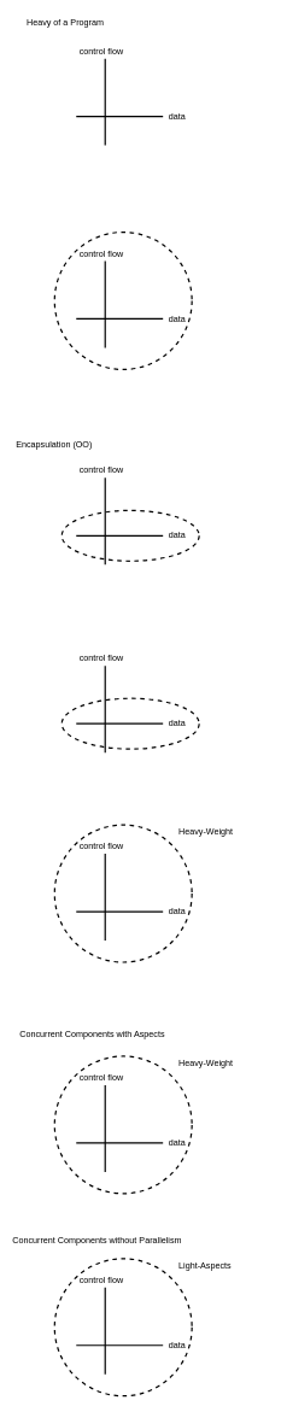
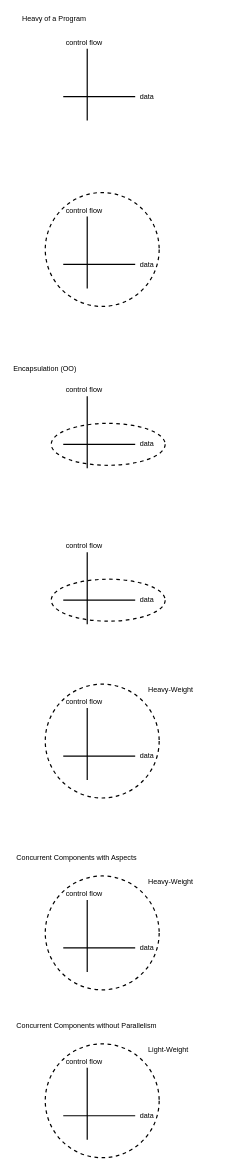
  <mxCell id="0" />
  <mxCell id="1" parent="0" />
  <mxCell id="2" value="" style="ellipse;whiteSpace=wrap;html=1;dashed=1;strokeWidth=2;" parent="1" vertex="1"><mxGeometry x="85" y="705" width="190" height="70" as="geometry" /></mxCell>
  <mxCell id="3" value="" style="ellipse;whiteSpace=wrap;html=1;aspect=fixed;strokeWidth=2;dashed=1;" parent="1" vertex="1"><mxGeometry x="75" y="320" width="190" height="190" as="geometry" /></mxCell>
  <mxCell id="4" value="" style="endArrow=none;html=1;strokeWidth=2;" parent="1" edge="1"><mxGeometry width="50" height="50" relative="1" as="geometry"><mxPoint x="145" y="200" as="sourcePoint" /><mxPoint x="145" y="80" as="targetPoint" /></mxGeometry></mxCell>
  <mxCell id="5" value="" style="endArrow=none;html=1;strokeWidth=2;" parent="1" edge="1"><mxGeometry width="50" height="50" relative="1" as="geometry"><mxPoint x="105" y="160" as="sourcePoint" /><mxPoint x="225" y="160" as="targetPoint" /></mxGeometry></mxCell>
  <mxCell id="6" value="data" style="text;html=1;strokeColor=none;fillColor=none;align=center;verticalAlign=middle;whiteSpace=wrap;rounded=0;" parent="1" vertex="1"><mxGeometry x="225" y="150" width="40" height="20" as="geometry" /></mxCell>
  <mxCell id="7" value="control flow" style="text;html=1;strokeColor=none;fillColor=none;align=center;verticalAlign=middle;whiteSpace=wrap;rounded=0;" parent="1" vertex="1"><mxGeometry x="105" y="60" width="70" height="20" as="geometry" /></mxCell>
  <mxCell id="8" value="" style="endArrow=none;html=1;strokeWidth=2;" parent="1" edge="1"><mxGeometry width="50" height="50" relative="1" as="geometry"><mxPoint x="145" y="480" as="sourcePoint" /><mxPoint x="145" y="360" as="targetPoint" /></mxGeometry></mxCell>
  <mxCell id="9" value="" style="endArrow=none;html=1;strokeWidth=2;" parent="1" edge="1"><mxGeometry width="50" height="50" relative="1" as="geometry"><mxPoint x="105" y="440" as="sourcePoint" /><mxPoint x="225" y="440" as="targetPoint" /></mxGeometry></mxCell>
  <mxCell id="10" value="data" style="text;html=1;strokeColor=none;fillColor=none;align=center;verticalAlign=middle;whiteSpace=wrap;rounded=0;" parent="1" vertex="1"><mxGeometry x="225" y="430" width="40" height="20" as="geometry" /></mxCell>
  <mxCell id="11" value="control flow" style="text;html=1;strokeColor=none;fillColor=none;align=center;verticalAlign=middle;whiteSpace=wrap;rounded=0;" parent="1" vertex="1"><mxGeometry x="105" y="340" width="70" height="20" as="geometry" /></mxCell>
  <mxCell id="12" value="Heavy of a Program" style="text;html=1;strokeColor=none;fillColor=none;align=center;verticalAlign=middle;whiteSpace=wrap;rounded=0;dashed=1;" parent="1" vertex="1"><mxGeometry x="25" y="20" width="130" height="20" as="geometry" /></mxCell>
  <mxCell id="13" value="" style="endArrow=none;html=1;strokeWidth=2;" parent="1" edge="1"><mxGeometry width="50" height="50" relative="1" as="geometry"><mxPoint x="145" y="780" as="sourcePoint" /><mxPoint x="145" y="660" as="targetPoint" /></mxGeometry></mxCell>
  <mxCell id="14" value="" style="endArrow=none;html=1;strokeWidth=2;" parent="1" edge="1"><mxGeometry width="50" height="50" relative="1" as="geometry"><mxPoint x="105" y="740" as="sourcePoint" /><mxPoint x="225" y="740" as="targetPoint" /></mxGeometry></mxCell>
  <mxCell id="15" value="data" style="text;html=1;strokeColor=none;fillColor=none;align=center;verticalAlign=middle;whiteSpace=wrap;rounded=0;" parent="1" vertex="1"><mxGeometry x="225" y="730" width="40" height="20" as="geometry" /></mxCell>
  <mxCell id="16" value="control flow" style="text;html=1;strokeColor=none;fillColor=none;align=center;verticalAlign=middle;whiteSpace=wrap;rounded=0;" parent="1" vertex="1"><mxGeometry x="105" y="640" width="70" height="20" as="geometry" /></mxCell>
  <mxCell id="17" value="Encapsulation (OO)" style="text;html=1;strokeColor=none;fillColor=none;align=left;verticalAlign=middle;whiteSpace=wrap;rounded=0;dashed=1;" parent="1" vertex="1"><mxGeometry x="20" y="605" width="130" height="20" as="geometry" /></mxCell>
  <mxCell id="18" value="" style="ellipse;whiteSpace=wrap;html=1;dashed=1;strokeWidth=2;" parent="1" vertex="1"><mxGeometry x="85" y="965" width="190" height="70" as="geometry" /></mxCell>
  <mxCell id="19" value="" style="endArrow=none;html=1;strokeWidth=2;" parent="1" edge="1"><mxGeometry width="50" height="50" relative="1" as="geometry"><mxPoint x="145" y="1040" as="sourcePoint" /><mxPoint x="145" y="920" as="targetPoint" /></mxGeometry></mxCell>
  <mxCell id="20" value="" style="endArrow=none;html=1;strokeWidth=2;" parent="1" edge="1"><mxGeometry width="50" height="50" relative="1" as="geometry"><mxPoint x="105" y="1000" as="sourcePoint" /><mxPoint x="225" y="1000" as="targetPoint" /></mxGeometry></mxCell>
  <mxCell id="21" value="data" style="text;html=1;strokeColor=none;fillColor=none;align=center;verticalAlign=middle;whiteSpace=wrap;rounded=0;" parent="1" vertex="1"><mxGeometry x="225" y="990" width="40" height="20" as="geometry" /></mxCell>
  <mxCell id="22" value="control flow" style="text;html=1;strokeColor=none;fillColor=none;align=center;verticalAlign=middle;whiteSpace=wrap;rounded=0;" parent="1" vertex="1"><mxGeometry x="105" y="900" width="70" height="20" as="geometry" /></mxCell>
  <mxCell id="23" value="" style="ellipse;whiteSpace=wrap;html=1;aspect=fixed;strokeWidth=2;dashed=1;" parent="1" vertex="1"><mxGeometry x="75" y="1140" width="190" height="190" as="geometry" /></mxCell>
  <mxCell id="24" value="" style="endArrow=none;html=1;strokeWidth=2;" parent="1" edge="1"><mxGeometry width="50" height="50" relative="1" as="geometry"><mxPoint x="145" y="1300" as="sourcePoint" /><mxPoint x="145" y="1180" as="targetPoint" /></mxGeometry></mxCell>
  <mxCell id="25" value="" style="endArrow=none;html=1;strokeWidth=2;" parent="1" edge="1"><mxGeometry width="50" height="50" relative="1" as="geometry"><mxPoint x="105" y="1260" as="sourcePoint" /><mxPoint x="225" y="1260" as="targetPoint" /></mxGeometry></mxCell>
  <mxCell id="26" value="data" style="text;html=1;strokeColor=none;fillColor=none;align=center;verticalAlign=middle;whiteSpace=wrap;rounded=0;" parent="1" vertex="1"><mxGeometry x="225" y="1250" width="40" height="20" as="geometry" /></mxCell>
  <mxCell id="27" value="control flow" style="text;html=1;strokeColor=none;fillColor=none;align=center;verticalAlign=middle;whiteSpace=wrap;rounded=0;" parent="1" vertex="1"><mxGeometry x="105" y="1160" width="70" height="20" as="geometry" /></mxCell>
  <mxCell id="28" value="Heavy-Weight" style="text;html=1;strokeColor=none;fillColor=none;align=left;verticalAlign=middle;whiteSpace=wrap;rounded=0;dashed=1;" parent="1" vertex="1"><mxGeometry x="245" y="1140" width="130" height="20" as="geometry" /></mxCell>
  <mxCell id="29" value="" style="ellipse;whiteSpace=wrap;html=1;aspect=fixed;strokeWidth=2;dashed=1;" parent="1" vertex="1"><mxGeometry x="75" y="1460" width="190" height="190" as="geometry" /></mxCell>
  <mxCell id="30" value="" style="endArrow=none;html=1;strokeWidth=2;" parent="1" edge="1"><mxGeometry width="50" height="50" relative="1" as="geometry"><mxPoint x="145" y="1620" as="sourcePoint" /><mxPoint x="145" y="1500" as="targetPoint" /></mxGeometry></mxCell>
  <mxCell id="31" value="" style="endArrow=none;html=1;strokeWidth=2;" parent="1" edge="1"><mxGeometry width="50" height="50" relative="1" as="geometry"><mxPoint x="105" y="1580" as="sourcePoint" /><mxPoint x="225" y="1580" as="targetPoint" /></mxGeometry></mxCell>
  <mxCell id="32" value="data" style="text;html=1;strokeColor=none;fillColor=none;align=center;verticalAlign=middle;whiteSpace=wrap;rounded=0;" parent="1" vertex="1"><mxGeometry x="225" y="1570" width="40" height="20" as="geometry" /></mxCell>
  <mxCell id="33" value="control flow" style="text;html=1;strokeColor=none;fillColor=none;align=center;verticalAlign=middle;whiteSpace=wrap;rounded=0;" parent="1" vertex="1"><mxGeometry x="105" y="1480" width="70" height="20" as="geometry" /></mxCell>
  <mxCell id="34" value="Concurrent Components with Aspects" style="text;html=1;strokeColor=none;fillColor=none;align=left;verticalAlign=middle;whiteSpace=wrap;rounded=0;dashed=1;" parent="1" vertex="1"><mxGeometry x="25" y="1420" width="220" height="20" as="geometry" /></mxCell>
  <mxCell id="35" value="Heavy-Weight" style="text;html=1;strokeColor=none;fillColor=none;align=left;verticalAlign=middle;whiteSpace=wrap;rounded=0;dashed=1;" parent="1" vertex="1"><mxGeometry x="245" y="1460" width="130" height="20" as="geometry" /></mxCell>
  <mxCell id="36" value="" style="ellipse;whiteSpace=wrap;html=1;aspect=fixed;strokeWidth=2;dashed=1;" parent="1" vertex="1"><mxGeometry x="75" y="1740" width="190" height="190" as="geometry" /></mxCell>
  <mxCell id="37" value="" style="endArrow=none;html=1;strokeWidth=2;" parent="1" edge="1"><mxGeometry width="50" height="50" relative="1" as="geometry"><mxPoint x="145" y="1900" as="sourcePoint" /><mxPoint x="145" y="1780" as="targetPoint" /></mxGeometry></mxCell>
  <mxCell id="38" value="" style="endArrow=none;html=1;strokeWidth=2;" parent="1" edge="1"><mxGeometry width="50" height="50" relative="1" as="geometry"><mxPoint x="105" y="1860" as="sourcePoint" /><mxPoint x="225" y="1860" as="targetPoint" /></mxGeometry></mxCell>
  <mxCell id="39" value="data" style="text;html=1;strokeColor=none;fillColor=none;align=center;verticalAlign=middle;whiteSpace=wrap;rounded=0;" parent="1" vertex="1"><mxGeometry x="225" y="1850" width="40" height="20" as="geometry" /></mxCell>
  <mxCell id="40" value="control flow" style="text;html=1;strokeColor=none;fillColor=none;align=center;verticalAlign=middle;whiteSpace=wrap;rounded=0;" parent="1" vertex="1"><mxGeometry x="105" y="1760" width="70" height="20" as="geometry" /></mxCell>
- <mxCell id="41" value="Concurrent Components without Parallelism" style="text;html=1;strokeColor=none;fillColor=none;align=left;verticalAlign=middle;whiteSpace=wrap;rounded=0;dashed=1;" parent="1" vertex="1"><mxGeometry x="15" y="1705" width="240" height="20" as="geometry" /></mxCell>
- <mxCell id="42" value="Light-Aspects" style="text;html=1;strokeColor=none;fillColor=none;align=left;verticalAlign=middle;whiteSpace=wrap;rounded=0;dashed=1;" parent="1" vertex="1"><mxGeometry x="245" y="1740" width="130" height="20" as="geometry" /></mxCell>
+ <mxCell id="41" value="Concurrent Components without Parallelism" style="text;html=1;strokeColor=none;fillColor=none;align=left;verticalAlign=middle;whiteSpace=wrap;rounded=0;dashed=1;" parent="1" vertex="1"><mxGeometry x="25" y="1700" width="240" height="20" as="geometry" /></mxCell>
+ <mxCell id="42" value="Light-Weight" style="text;html=1;strokeColor=none;fillColor=none;align=left;verticalAlign=middle;whiteSpace=wrap;rounded=0;dashed=1;" parent="1" vertex="1"><mxGeometry x="245" y="1740" width="130" height="20" as="geometry" /></mxCell>
